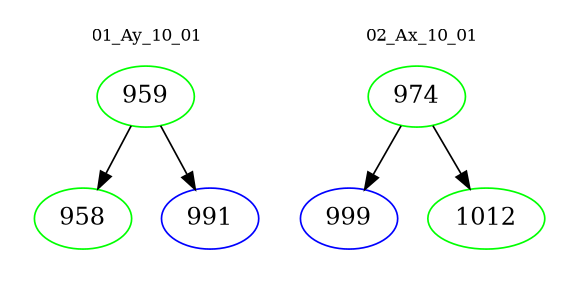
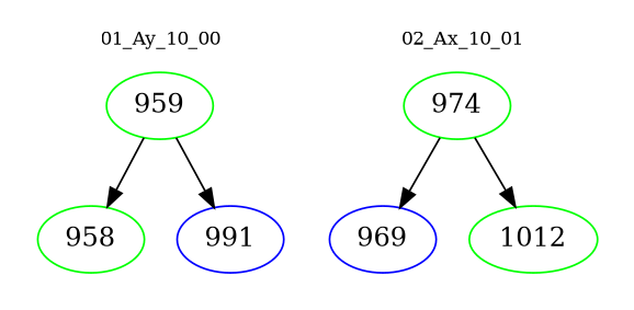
  digraph {
    node [color=green]
    edge [color=black]
    n1 [label=959]
    n2 [label=958]
    n3 [color=blue label=991]
    n4 [label=974]
-   n5 [color=blue label=999]
+   n5 [color=blue label=969]
    n6 [label=1012]
    subgraph cluster_1 {
      color=white
      fontsize=10
-     label="01_Ay_10_01"
+     label="01_Ay_10_00"
      n1
      n2
      n3
    }
    subgraph cluster_2 {
      color=white
      fontsize=10
      label="02_Ax_10_01"
      n4
      n5
      n6
    }
    n1 -> n2
    n1 -> n3
    n4 -> n5
    n4 -> n6
  }
